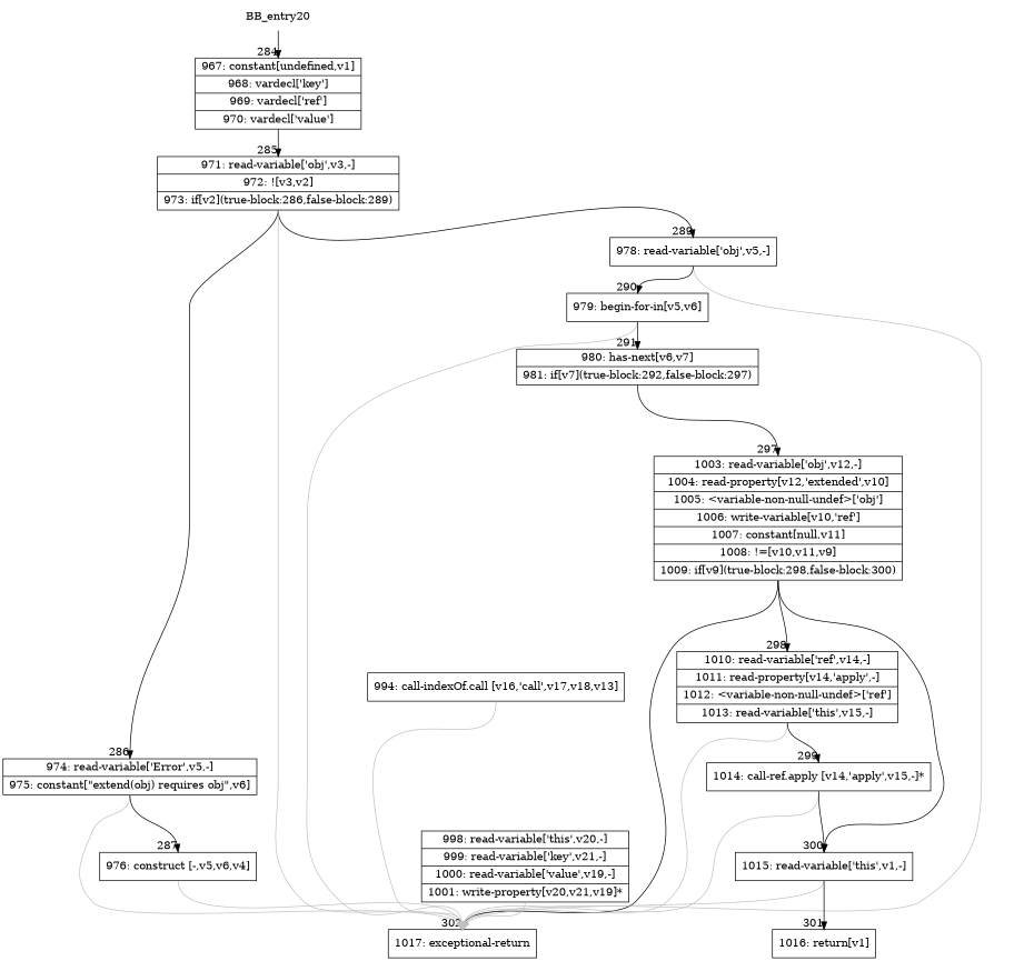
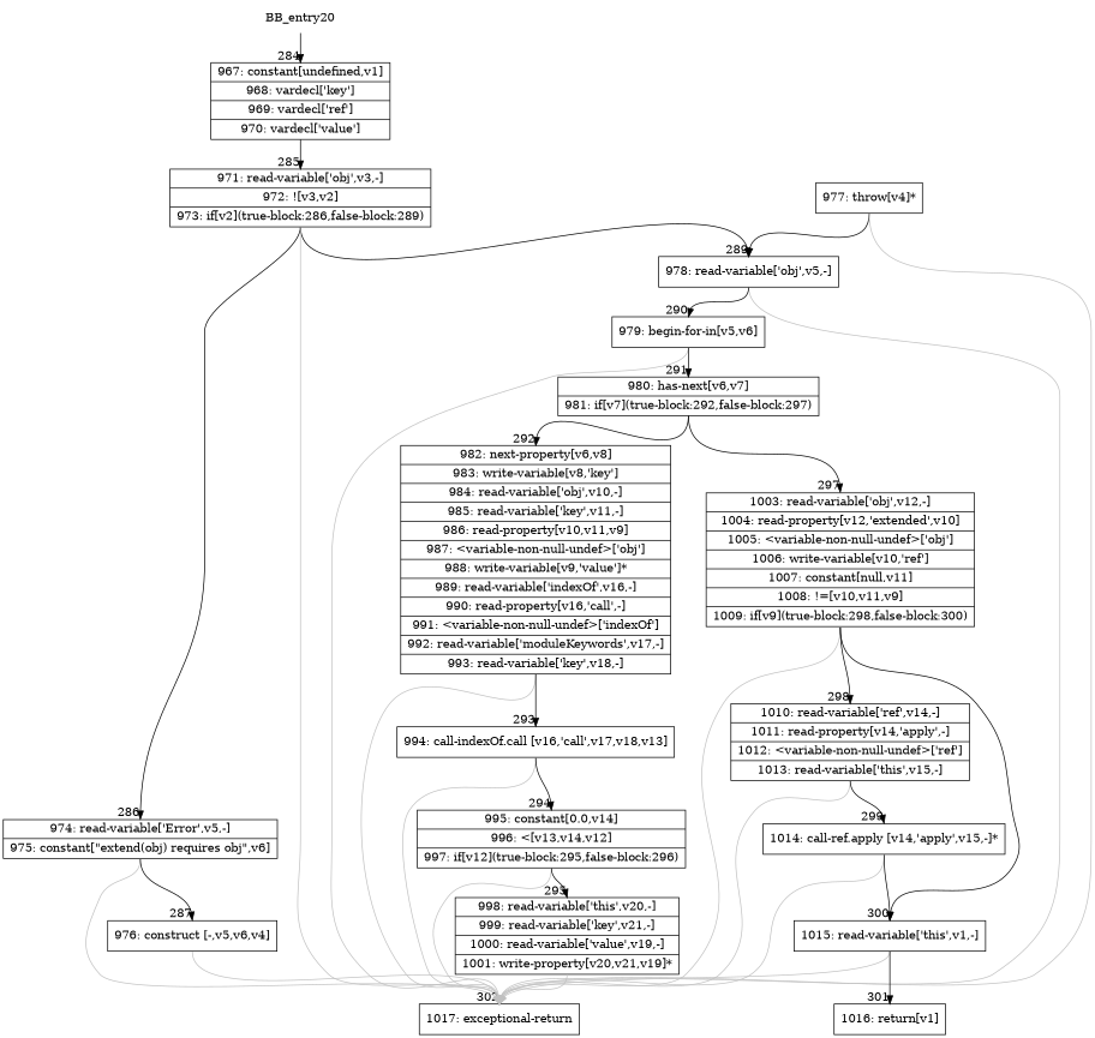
  digraph {
    rankdir=TD
    node [shape=record]
    edge [headport=n tailport=s]
    BB_entry20 [shape=none]
    n2 [label="{967: constant[undefined,v1]|968: vardecl['key']|969: vardecl['ref']|970: vardecl['value']}"]
    n3 [label="{971: read-variable['obj',v3,-]|972: ![v3,v2]|973: if[v2](true-block:286,false-block:289)}"]
    n4 [label="{974: read-variable['Error',v5,-]|975: constant[\"extend(obj) requires obj\",v6]}"]
    n5 [label="{978: read-variable['obj',v5,-]}"]
    n6 [label="{1017: exceptional-return}"]
    n7 [label="{976: construct [-,v5,v6,v4]}"]
    n8 [label="{979: begin-for-in[v5,v6]}"]
    n9 [label="{980: has-next[v6,v7]|981: if[v7](true-block:292,false-block:297)}"]
+   n10 [label="{977: throw[v4]*}"]
+   n11 [label="{982: next-property[v6,v8]|983: write-variable[v8,'key']|984: read-variable['obj',v10,-]|985: read-variable['key',v11,-]|986: read-property[v10,v11,v9]|987: \<variable-non-null-undef\>['obj']|988: write-variable[v9,'value']*|989: read-variable['indexOf',v16,-]|990: read-property[v16,'call',-]|991: \<variable-non-null-undef\>['indexOf']|992: read-variable['moduleKeywords',v17,-]|993: read-variable['key',v18,-]}"]
    n12 [label="{1003: read-variable['obj',v12,-]|1004: read-property[v12,'extended',v10]|1005: \<variable-non-null-undef\>['obj']|1006: write-variable[v10,'ref']|1007: constant[null,v11]|1008: !=[v10,v11,v9]|1009: if[v9](true-block:298,false-block:300)}"]
    n13 [label="{994: call-indexOf.call [v16,'call',v17,v18,v13]}"]
    n14 [label="{1010: read-variable['ref',v14,-]|1011: read-property[v14,'apply',-]|1012: \<variable-non-null-undef\>['ref']|1013: read-variable['this',v15,-]}"]
    n15 [label="{1015: read-variable['this',v1,-]}"]
+   n16 [label="{995: constant[0.0,v14]|996: \<[v13,v14,v12]|997: if[v12](true-block:295,false-block:296)}"]
    n17 [label="{1014: call-ref.apply [v14,'apply',v15,-]*}"]
    n18 [label="{1016: return[v1]}"]
    n19 [label="{998: read-variable['this',v20,-]|999: read-variable['key',v21,-]|1000: read-variable['value',v19,-]|1001: write-property[v20,v21,v19]*}"]
    BB_entry20 -> n2 [headlabel="    284"]
    n2 -> n3 [headlabel="      285"]
    n3 -> n4 [headlabel="      286"]
    n3 -> n5 [headlabel="      289"]
    n3 -> n6 [color=gray headlabel="      302"]
    n4 -> n6 [color=gray]
    n4 -> n7 [headlabel="      287"]
    n5 -> n6 [color=gray]
    n5 -> n8 [headlabel="      290"]
    n7 -> n6 [color=gray]
    n8 -> n6 [color=gray]
    n8 -> n9 [headlabel="      291"]
+   n9 -> n11 [headlabel="      292"]
    n9 -> n12 [headlabel="      297"]
-   n12 -> n6 [color=black]
+   n10 -> n5
+   n10 -> n6 [color=gray]
+   n11 -> n6 [color=gray]
+   n11 -> n13 [headlabel="      293"]
+   n12 -> n6 [color=gray]
    n12 -> n14 [headlabel="      298"]
    n12 -> n15 [headlabel="      300"]
    n13 -> n6 [color=gray]
+   n13 -> n16 [headlabel="      294"]
    n14 -> n6 [color=gray]
    n14 -> n17 [headlabel="      299"]
    n15 -> n6 [color=gray]
    n15 -> n18 [headlabel="      301"]
+   n16 -> n6 [color=gray]
+   n16 -> n19 [headlabel="      295"]
    n17 -> n6 [color=gray]
    n17 -> n15
    n19 -> n6 [color=gray]
  }
